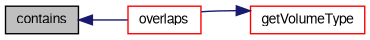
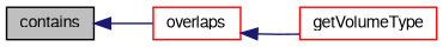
  digraph {
    rankdir=LR
    node [color=red fontname=FreeSans fontsize=10 shape=record]
    edge [color=midnightblue dir=back fontname=FreeSans fontsize=10 labelfontname=FreeSans labelfontsize=10 style=solid]
    n1 [color=black fillcolor=grey75 fontcolor=black height=0.2 label=contains style=filled width=0.4]
    n2 [height=0.2 label=overlaps width=0.4]
    n3 [height=0.2 label=getVolumeType width=0.4]
    n1 -> n2
-   n3 -> n2
+   n2 -> n3
  }
